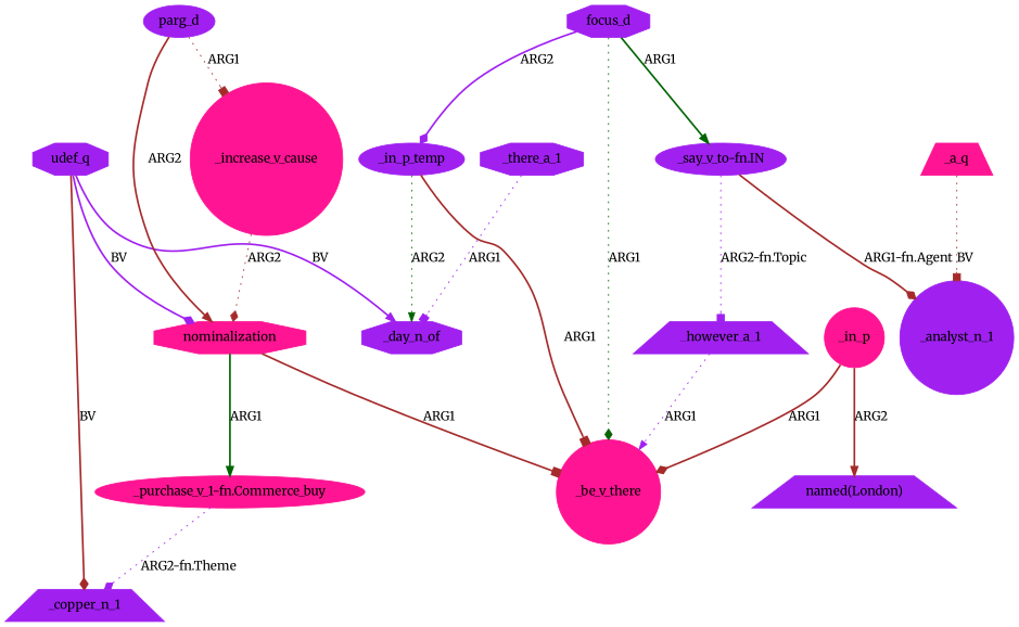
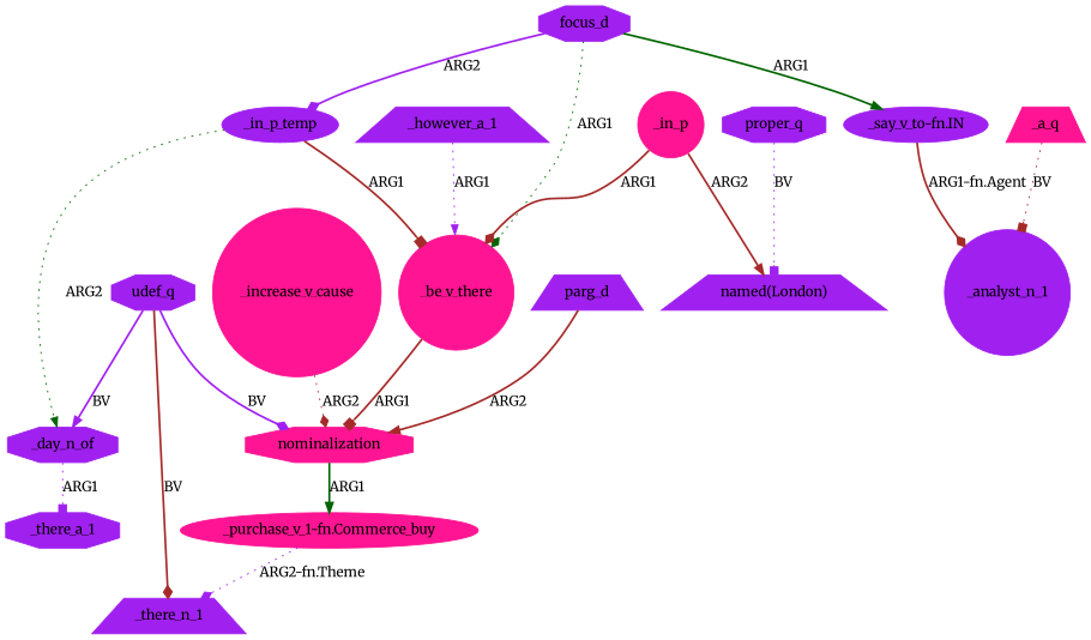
  digraph {
    fontname=Merriweather
    node [color=purple fontname=Merriweather shape=octagon style=filled]
    edge [arrowhead=diamond color=brown fontname=Merriweather style=bold]
-   _copper_n_1 [shape=trapezium]
+   _copper_n_1 [shape=trapezium label=_there_n_1]
    udef_q
    _day_n_of
    nominalization [color=deeppink]
    "_purchase_v_1-fn.Commerce_buy" [color=deeppink shape=ellipse]
    _in_p_temp [shape=ellipse]
    focus_d
    _be_v_there [color=deeppink shape=circle]
    "_say_v_to-fn.IN" [shape=ellipse]
    _however_a_1 [shape=trapezium]
    _analyst_n_1 [shape=circle]
    _in_p [color=deeppink shape=circle]
    "named(London)" [shape=trapezium]
    n14 [label=_there_a_1]
-   parg_d [shape=ellipse]
+   parg_d [shape=trapezium]
    _increase_v_cause [color=deeppink shape=circle]
+   proper_q
    _a_q [color=deeppink shape=trapezium]
    udef_q -> _copper_n_1 [label=BV]
    udef_q -> _day_n_of [arrowhead=normal color=purple label=BV]
    udef_q -> nominalization [color=purple label=BV]
    nominalization -> "_purchase_v_1-fn.Commerce_buy" [arrowhead=normal color=darkgreen label=ARG1]
    "_purchase_v_1-fn.Commerce_buy" -> _copper_n_1 [color=purple label="ARG2-fn.Theme" style=dotted]
    _in_p_temp -> _day_n_of [arrowhead=normal color=darkgreen label=ARG2 style=dotted]
    _in_p_temp -> _be_v_there [arrowhead=box label=ARG1]
    focus_d -> _in_p_temp [color=purple label=ARG2]
    focus_d -> _be_v_there [color=darkgreen label=ARG1 style=dotted]
    focus_d -> "_say_v_to-fn.IN" [arrowhead=normal color=darkgreen label=ARG1]
-   nominalization -> _be_v_there [arrowhead=box label=ARG1]
-   "_say_v_to-fn.IN" -> _however_a_1 [arrowhead=box color=purple label="ARG2-fn.Topic" style=dotted]
+   _be_v_there -> nominalization [arrowhead=box label=ARG1]
    "_say_v_to-fn.IN" -> _analyst_n_1 [label="ARG1-fn.Agent"]
    _however_a_1 -> _be_v_there [arrowhead=normal color=purple label=ARG1 style=dotted]
    _in_p -> _be_v_there [label=ARG1]
    _in_p -> "named(London)" [arrowhead=normal label=ARG2]
-   n14 -> _day_n_of [arrowhead=box color=purple label=ARG1 style=dotted]
+   _day_n_of -> n14 [arrowhead=box color=purple label=ARG1 style=dotted]
    parg_d -> nominalization [arrowhead=normal label=ARG2]
-   parg_d -> _increase_v_cause [arrowhead=box label=ARG1 style=dotted]
    _increase_v_cause -> nominalization [label=ARG2 style=dotted]
+   proper_q -> "named(London)" [arrowhead=box color=purple label=BV style=dotted]
    _a_q -> _analyst_n_1 [arrowhead=box label=BV style=dotted]
  }
